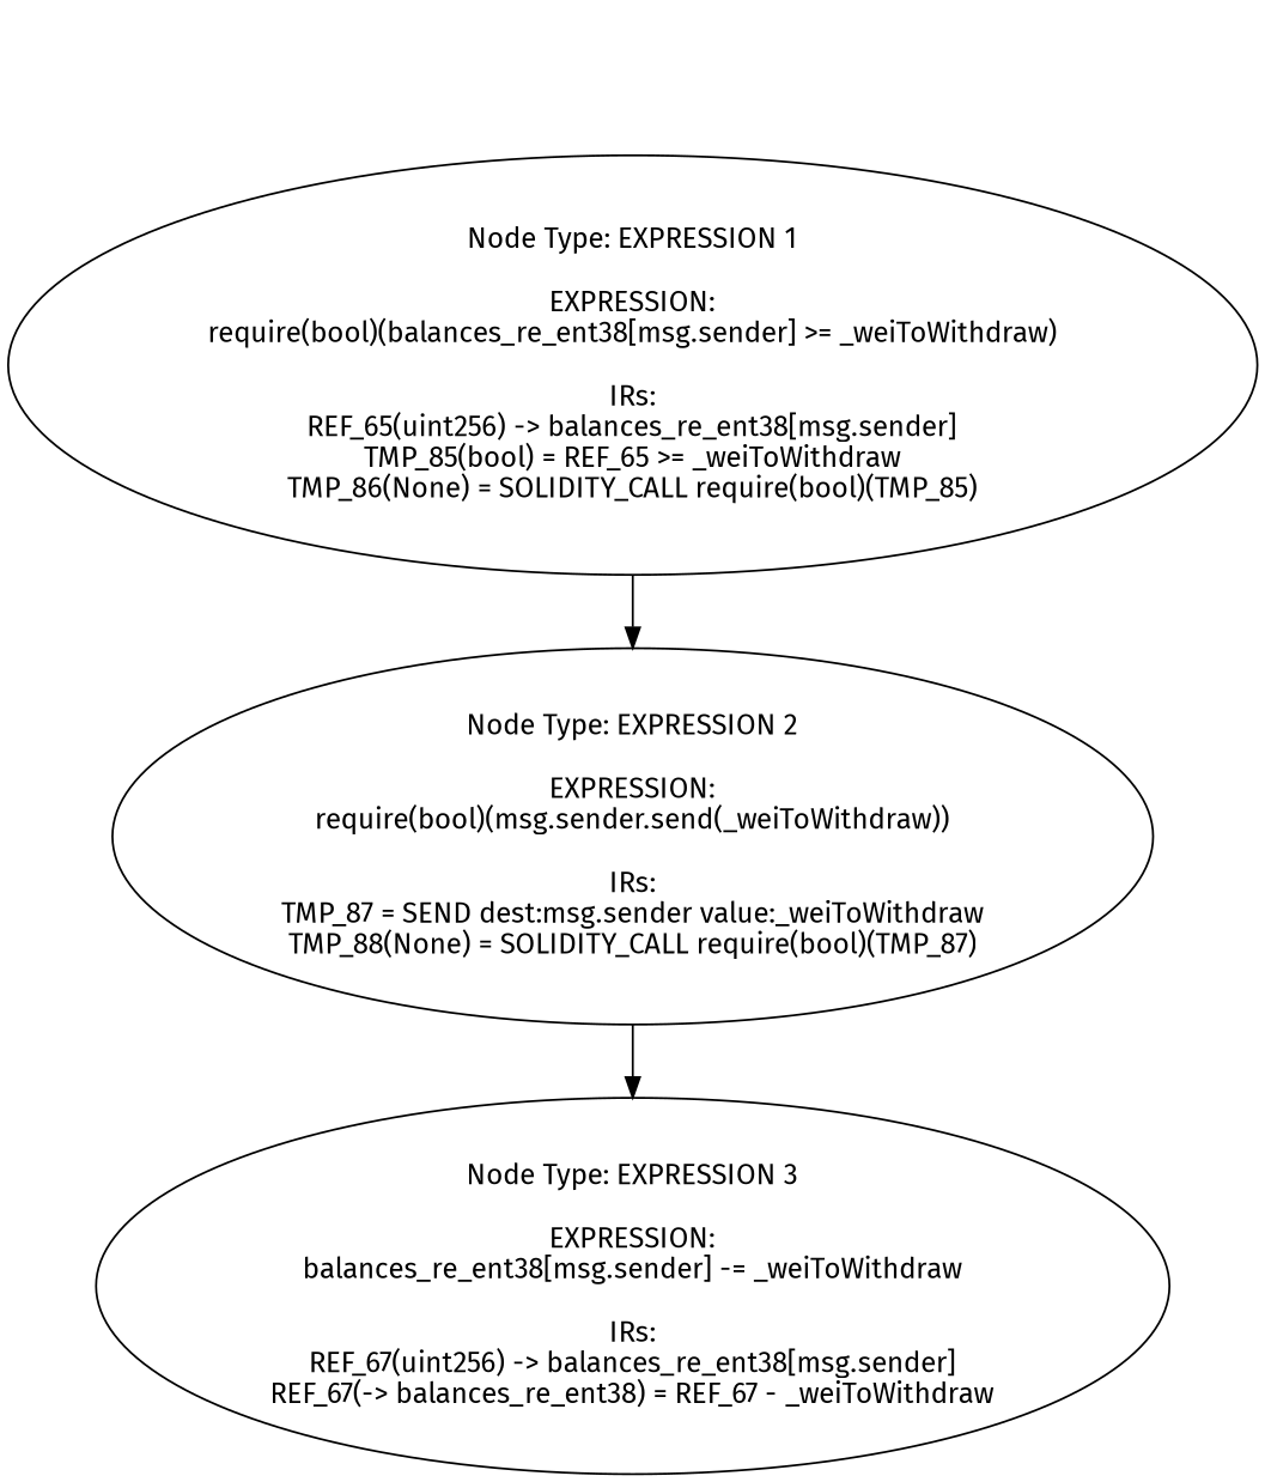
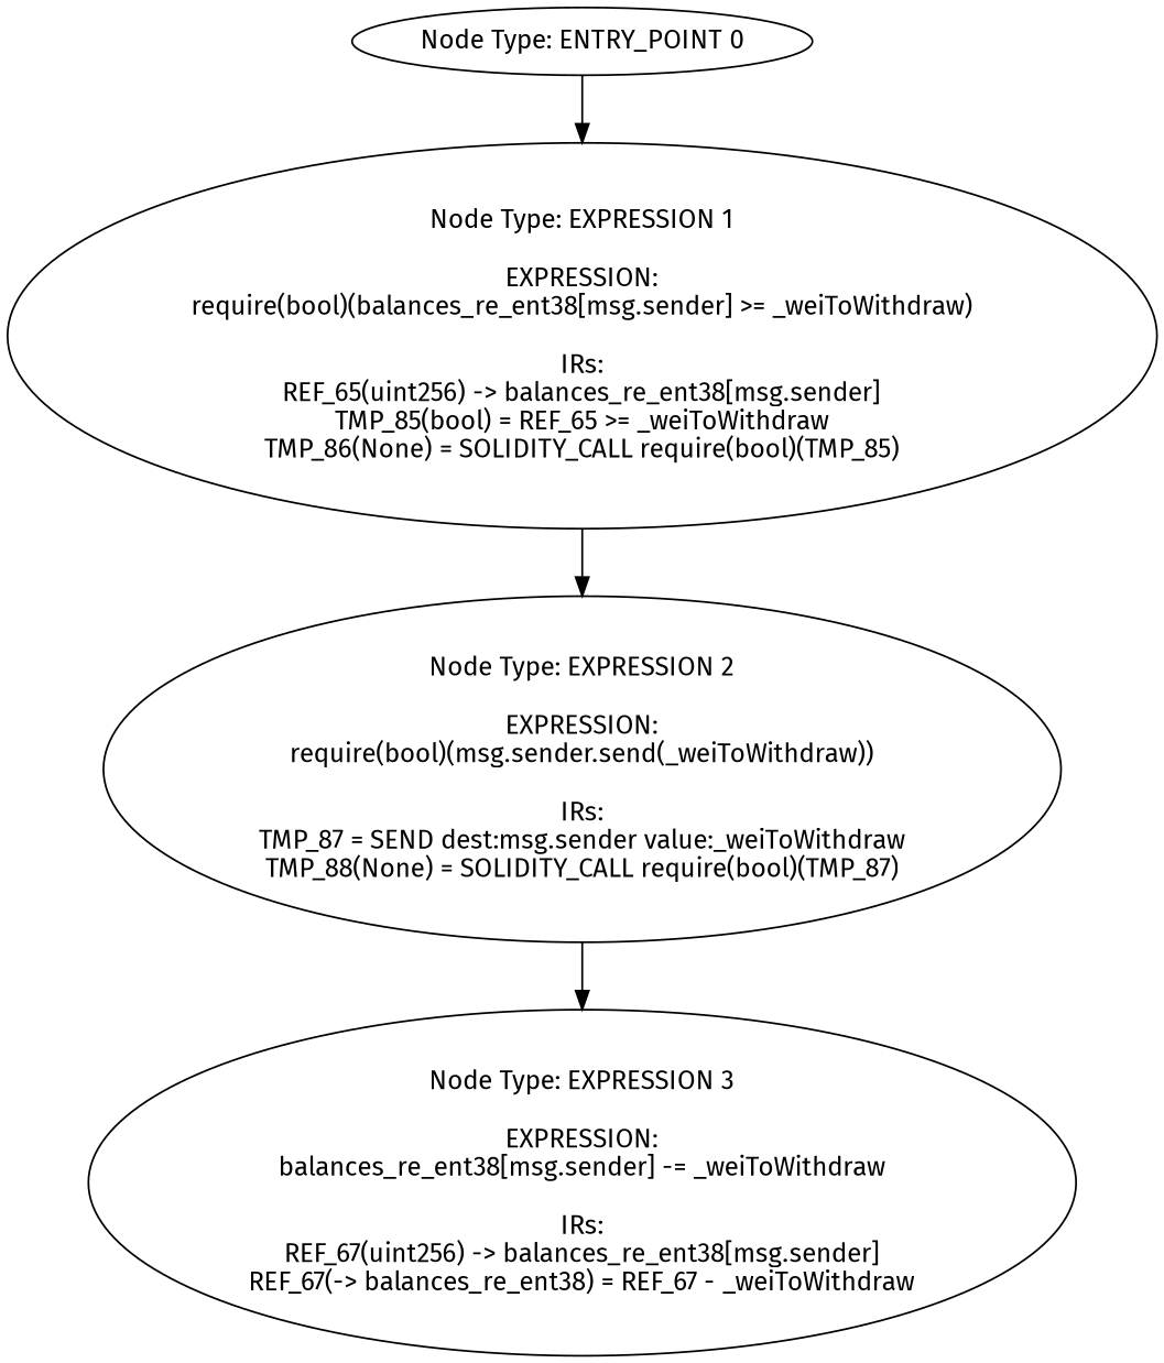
  digraph {
    fontname="Fira Sans"
    node [fontname="Fira Sans"]
    edge [fontname="Fira Sans"]
+   n1 [label="Node Type: ENTRY_POINT 0\n"]
    n2 [label="Node Type: EXPRESSION 1\n\nEXPRESSION:\nrequire(bool)(balances_re_ent38[msg.sender] >= _weiToWithdraw)\n\nIRs:\nREF_65(uint256) -> balances_re_ent38[msg.sender]\nTMP_85(bool) = REF_65 >= _weiToWithdraw\nTMP_86(None) = SOLIDITY_CALL require(bool)(TMP_85)"]
    n3 [label="Node Type: EXPRESSION 2\n\nEXPRESSION:\nrequire(bool)(msg.sender.send(_weiToWithdraw))\n\nIRs:\nTMP_87 = SEND dest:msg.sender value:_weiToWithdraw\nTMP_88(None) = SOLIDITY_CALL require(bool)(TMP_87)"]
    n4 [label="Node Type: EXPRESSION 3\n\nEXPRESSION:\nbalances_re_ent38[msg.sender] -= _weiToWithdraw\n\nIRs:\nREF_67(uint256) -> balances_re_ent38[msg.sender]\nREF_67(-> balances_re_ent38) = REF_67 - _weiToWithdraw"]
+   n1 -> n2
    n2 -> n3
    n3 -> n4
  }
